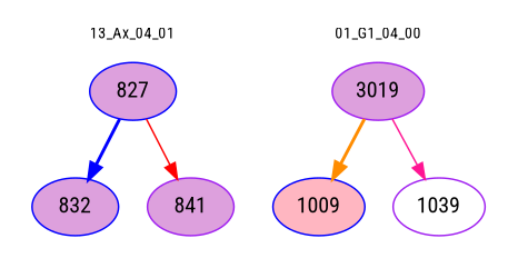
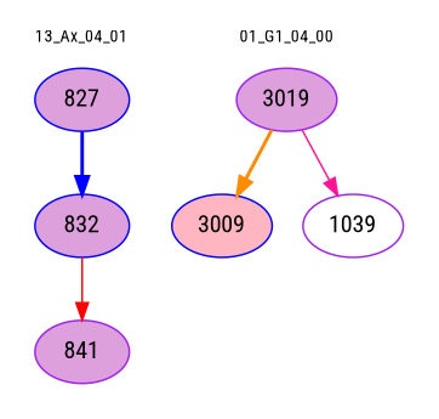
  digraph {
    fontname="Roboto Condensed"
    node [color=blue fillcolor=plum fontname="Roboto Condensed" style=filled]
    edge [fontname="Roboto Condensed" style=bold]
    n1 [label=827]
    n2 [label=832]
    n3 [color=purple label=841]
    n4 [color=purple label=3019]
-   n5 [fillcolor=lightpink label=1009]
+   n5 [fillcolor=lightpink label=3009]
    n6 [color=purple fillcolor=white label=1039]
    subgraph cluster_1 {
      color=white
      fontsize=10
      label="13_Ax_04_01"
      n1
      n2
      n3
    }
    subgraph cluster_2 {
      color=white
      fontsize=10
      label="01_G1_04_00"
      n4
      n5
      n6
    }
    n1 -> n2 [color=blue]
-   n1 -> n3 [color=red style=solid]
+   n2 -> n3 [color=red style=solid]
    n4 -> n5 [color=darkorange]
    n4 -> n6 [color=deeppink style=solid]
  }
